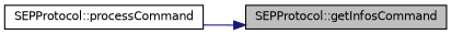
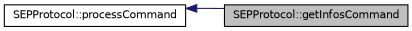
  digraph {
    rankdir=RL
    node [color=black fontname=Helvetica fontsize=10 shape=record style=filled]
    n1 [fillcolor=grey75 fontcolor=black height=0.2 label="SEPProtocol::getInfosCommand" width=0.4]
    n2 [fillcolor=white height=0.2 label="SEPProtocol::processCommand" width=0.4]
-   n1 -> n2 [color=midnightblue dir=back fontname=Helvetica fontsize=10 labelfontname=Helvetica labelfontsize=10 style=solid]
+   n2 -> n1 [color=midnightblue dir=back fontname=Helvetica fontsize=10 labelfontname=Helvetica labelfontsize=10 style=solid]
  }
